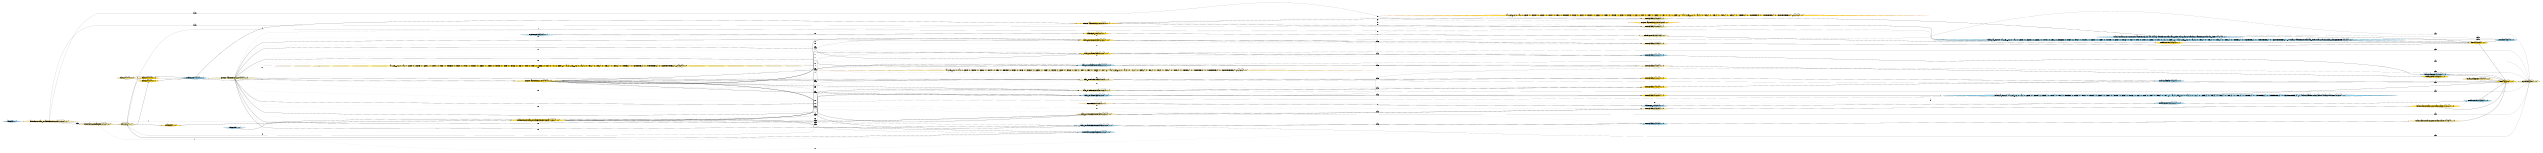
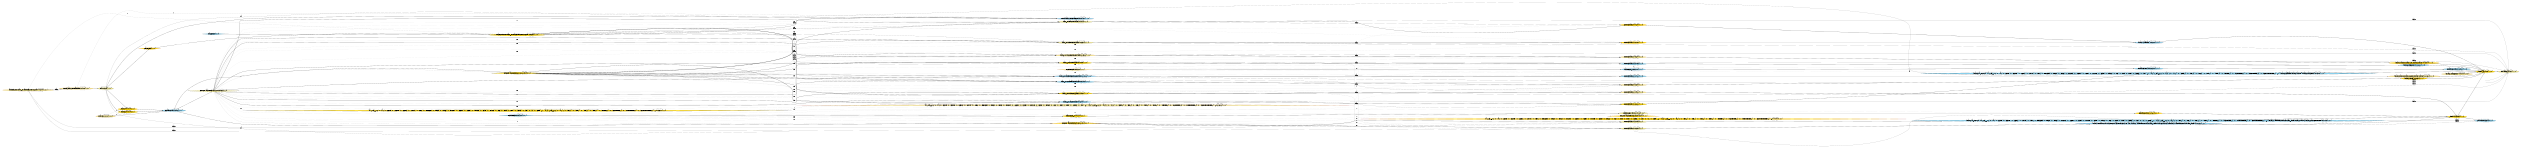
  digraph {
    fontname="DejaVu Serif"
    rankdir=LR
    node [color=black fillcolor=gold fontname="DejaVu Serif" shape=ellipse style=filled]
    edge [fontname="DejaVu Serif" style=bold]
    n1 [label="{exitRule()}@@@91@@@['1', '1', '0']"]
    n2 [fillcolor=khaki label="return _localctx@@@94@@@['1', '1', '0']"]
    n3 [label="{setState(562)constant()}@@@26@@@['1', '1', '0']"]
    n4 [color=brown fillcolor=khaki label="setState(575)@@@7@@@['1', '0', '0']"]
    n5 [fillcolor=skyblue label="_errHandler.sync(this)@@@8@@@['1', '1', '1']"]
    n6 [label="setState(693)@@@7@@@['0', '0', '1']"]
    n7 [color=brown label="setState(579)@@@7@@@['0', '1', '0']"]
    n8 [color=brown label="getInterpreter().adaptivePredict(_input,90,_ctx)@@@9@@@['0', '0', '1']" shape=diamond]
    n9 [label="getInterpreter().adaptivePredict(_input,77,_ctx)@@@9@@@['0', '1', '0']" shape=diamond]
    n10 [fillcolor=khaki label="getInterpreter().adaptivePredict(_input,76,_ctx)@@@9@@@['1', '0', '0']" shape=diamond]
    n11 [fillcolor=skyblue label="return _localctx@@@53@@@['0', '0', '1']"]
    n12 [color=brown label="primaryExpression['0', '1', '0']" shape=diamond]
    n13 [label="PrimaryExpressionContext _localctx = new PrimaryExpressionContext(_ctx,getState())@@@3@@@['1', '1', '0']"]
    n14 [color=brown fillcolor=khaki label="TableIdentifierContext _localctx = new TableIdentifierContext(_ctx,getState())@@@3@@@['0', '0', '1']"]
    n15 [label="_localctx = new CastContext(_localctx)@@@10@@@['1', '1', '0']"]
    n16 [fillcolor=khaki label="_localctx = new ExtractContext(_localctx)@@@17@@@['1', '1', '0']"]
    n17 [color=brown fillcolor=skyblue label="_localctx = new ParenthesizedExpressionContext(_localctx)@@@73@@@['1', '1', '0']"]
    n18 [fillcolor=khaki label="_localctx = new DereferenceContext(_localctx)@@@66@@@['1', '1', '0']"]
    n19 [label="_localctx = new FunctionContext(_localctx)@@@48@@@['1', '1', '0']"]
    n20 [fillcolor=skyblue label="_localctx = new ConstantDefaultContext(_localctx)@@@24@@@['1', '1', '0']"]
    n21 [color=brown fillcolor=khaki label="_localctx = new SubqueryExpressionContext(_localctx)@@@55@@@['1', '1', '0']"]
    n22 [fillcolor=skyblue label="_localctx = new StarContext(_localctx)@@@31@@@['1', '1', '0']"]
    n23 [color=brown fillcolor=skyblue label="enterRule(_localctx,60,RULE_primaryExpression)@@@4@@@['1', '1', '0']"]
    n24 [color=brown fillcolor=khaki label="enterOuterAlt(_localctx,5)@@@49@@@['1', '1', '0']"]
    n25 [label="{exitRule()}@@@50@@@['1', '1', '1']"]
    n26 [color=brown fillcolor=skyblue label="{setState(560)castExpression()}@@@12@@@['1', '1', '0']"]
    n27 [color=brown label="getInterpreter().adaptivePredict(_input,89,_ctx)@@@30@@@['0', '0', '1']" shape=diamond]
    n28 [fillcolor=khaki label="enterOuterAlt(_localctx,1)@@@10@@@['0', '0', '1']"]
    n29 [color=brown label="(((_la) & ~0x3f) == 0 && ((1L << _la) & ((1L << ANALYZE) | (1L << ANALYZED) | (1L << CATALOGS) | (1L << COLUMNS) | (1L << DEBUG) | (1L << EXECUTABLE) | (1L << EXPLAIN) | (1L << FORMAT) | (1L << FUNCTIONS) | (1L << GRAPHVIZ) | (1L << MAPPED) | (1L << OPTIMIZED) | (1L << PARSED) | (1L << PHYSICAL) | (1L << PLAN) | (1L << RLIKE) | (1L << QUERY) | (1L << SCHEMAS) | (1L << SHOW) | (1L << SYS) | (1L << TABLES))) != 0) || ((((_la - 64)) & ~0x3f) == 0 && ((1L << (_la - 64)) & ((1L << (TEXT - 64)) | (1L << (TYPE - 64)) | (1L << (TYPES - 64)) | (1L << (VERIFY - 64)) | (1L << (IDENTIFIER - 64)) | (1L << (DIGIT_IDENTIFIER - 64)) | (1L << (QUOTED_IDENTIFIER - 64)) | (1L << (BACKQUOTED_IDENTIFIER - 64)))) != 0)@@@14@@@['0', '0', '1']" shape=diamond]
    n30 [fillcolor=khaki label="enterOuterAlt(_localctx,2)@@@26@@@['0', '0', '1']"]
    n31 [fillcolor=skyblue label="{setState(684)_la = _input.LA(1)if ((((_la) & ~0x3f) == 0 && ((1L << _la) & ((1L << ANALYZE) | (1L << ANALYZED) | (1L << CATALOGS) | (1L << COLUMNS) | (1L << DEBUG) | (1L << EXECUTABLE) | (1L << EXPLAIN) | (1L << FORMAT) | (1L << FUNCTIONS) | (1L << GRAPHVIZ) | (1L << MAPPED) | (1L << OPTIMIZED) | (1L << PARSED) | (1L << PHYSICAL) | (1L << PLAN) | (1L << RLIKE) | (1L << QUERY) | (1L << SCHEMAS) | (1L << SHOW) | (1L << SYS) | (1L << TABLES))) != 0) || ((((_la - 64)) & ~0x3f) == 0 && ((1L << (_la - 64)) & ((1L << (TEXT - 64)) | (1L << (TYPE - 64)) | (1L << (TYPES - 64)) | (1L << (VERIFY - 64)) | (1L << (IDENTIFIER - 64)) | (1L << (DIGIT_IDENTIFIER - 64)) | (1L << (QUOTED_IDENTIFIER - 64)) | (1L << (BACKQUOTED_IDENTIFIER - 64)))) != 0)) {{setState(681)((TableIdentifierContext)_localctx).catalog = identifier()setState(682)match(T__3)}}setState(686)match(TABLE_IDENTIFIER)}@@@11@@@['0', '0', '1']"]
    n32 [color=brown fillcolor=skyblue label="{setState(690)_errHandler.sync(this)switch (getInterpreter().adaptivePredict(_input,89,_ctx)) {case 1:{setState(687)((TableIdentifierContext)_localctx).catalog = identifier()setState(688)match(T__3)}breaksetState(692)((TableIdentifierContext)_localctx).name = identifier()}@@@27@@@['0', '0', '1']"]
    n33 [fillcolor=skyblue label="_errHandler.recover(this,re)@@@89@@@['1', '1', '0']"]
    n34 [fillcolor=skyblue label="enterOuterAlt(_localctx,8)@@@74@@@['1', '1', '0']"]
    n35 [color=brown fillcolor=khaki label="{setState(575)match(T__0)setState(576)expression()setState(577)match(T__1)}@@@75@@@['1', '1', '0']"]
    n36 [color=brown fillcolor=khaki label="enterRule(_localctx,88,RULE_tableIdentifier)@@@4@@@['0', '0', '1']"]
    n37 [fillcolor=khaki label="int _la@@@5@@@['1', '1', '1']"]
    n38 [fillcolor=skyblue label="enterOuterAlt(_localctx,1)@@@11@@@['1', '1', '0']"]
    n39 [color=brown label="enterOuterAlt(_localctx,2)@@@18@@@['1', '1', '0']"]
    n40 [color=brown fillcolor=khaki label="(((_la) & ~0x3f) == 0 && ((1L << _la) & ((1L << ANALYZE) | (1L << ANALYZED) | (1L << CATALOGS) | (1L << COLUMNS) | (1L << DEBUG) | (1L << EXECUTABLE) | (1L << EXPLAIN) | (1L << FORMAT) | (1L << FUNCTIONS) | (1L << GRAPHVIZ) | (1L << MAPPED) | (1L << OPTIMIZED) | (1L << PARSED) | (1L << PHYSICAL) | (1L << PLAN) | (1L << RLIKE) | (1L << QUERY) | (1L << SCHEMAS) | (1L << SHOW))) != 0) || ((((_la - 64)) & ~0x3f) == 0 && ((1L << (_la - 64)) & ((1L << (SYS - 64)) | (1L << (TABLES - 64)) | (1L << (TEXT - 64)) | (1L << (TYPE - 64)) | (1L << (TYPES - 64)) | (1L << (VERIFY - 64)) | (1L << (IDENTIFIER - 64)) | (1L << (DIGIT_IDENTIFIER - 64)) | (1L << (QUOTED_IDENTIFIER - 64)) | (1L << (BACKQUOTED_IDENTIFIER - 64)))) != 0)@@@36@@@['0', '1', '0']" shape=diamond]
-   n41 [color=brown fillcolor=khaki label="enterOuterAlt(_localctx,3)@@@25@@@['1', '1', '0']" shape=diamond]
+   n41 [color=brown fillcolor=khaki label="enterOuterAlt(_localctx,3)@@@25@@@['1', '1', '0']"]
    n42 [color=brown label="enterOuterAlt(_localctx,7)@@@67@@@['1', '1', '0']"]
    n43 [label="enterOuterAlt(_localctx,4)@@@32@@@['1', '1', '0']"]
    n44 [color=brown fillcolor=khaki label="enterOuterAlt(_localctx,6)@@@56@@@['1', '1', '0']"]
    n45 [label="(((_la) & ~0x3f) == 0 && ((1L << _la) & ((1L << ANALYZE) | (1L << ANALYZED) | (1L << CATALOGS) | (1L << COLUMNS) | (1L << DEBUG) | (1L << EXECUTABLE) | (1L << EXPLAIN) | (1L << FORMAT) | (1L << FUNCTIONS) | (1L << GRAPHVIZ) | (1L << MAPPED) | (1L << OPTIMIZED) | (1L << PARSED) | (1L << PHYSICAL) | (1L << PLAN) | (1L << RLIKE) | (1L << QUERY) | (1L << SCHEMAS) | (1L << SHOW) | (1L << SYS) | (1L << TABLES))) != 0) || ((((_la - 64)) & ~0x3f) == 0 && ((1L << (_la - 64)) & ((1L << (TEXT - 64)) | (1L << (TYPE - 64)) | (1L << (TYPES - 64)) | (1L << (VERIFY - 64)) | (1L << (IDENTIFIER - 64)) | (1L << (DIGIT_IDENTIFIER - 64)) | (1L << (QUOTED_IDENTIFIER - 64)) | (1L << (BACKQUOTED_IDENTIFIER - 64)))) != 0)@@@36@@@['1', '0', '0']" shape=diamond]
    n46 [color=brown fillcolor=skyblue label="_localctx.exception = re@@@87@@@['1', '1', '0']"]
    n47 [fillcolor=skyblue label="_errHandler.reportError(this,re)@@@88@@@['1', '1', '0']"]
    n48 [color=brown fillcolor=skyblue label="{setState(574)qualifiedName()}@@@68@@@['1', '1', '0']"]
-   n49 [fillcolor=skyblue label="tableIdentifier['0', '0', '1']" shape=diamond]
    n50 [fillcolor=skyblue label="{setState(566)_la = _input.LA(1)if ((((_la) & ~0x3f) == 0 && ((1L << _la) & ((1L << ANALYZE) | (1L << ANALYZED) | (1L << CATALOGS) | (1L << COLUMNS) | (1L << DEBUG) | (1L << EXECUTABLE) | (1L << EXPLAIN) | (1L << FORMAT) | (1L << FUNCTIONS) | (1L << GRAPHVIZ) | (1L << MAPPED) | (1L << OPTIMIZED) | (1L << PARSED) | (1L << PHYSICAL) | (1L << PLAN) | (1L << RLIKE) | (1L << QUERY) | (1L << SCHEMAS) | (1L << SHOW))) != 0) || ((((_la - 64)) & ~0x3f) == 0 && ((1L << (_la - 64)) & ((1L << (SYS - 64)) | (1L << (TABLES - 64)) | (1L << (TEXT - 64)) | (1L << (TYPE - 64)) | (1L << (TYPES - 64)) | (1L << (VERIFY - 64)) | (1L << (IDENTIFIER - 64)) | (1L << (DIGIT_IDENTIFIER - 64)) | (1L << (QUOTED_IDENTIFIER - 64)) | (1L << (BACKQUOTED_IDENTIFIER - 64)))) != 0)) {{setState(563)qualifiedName()setState(564)match(DOT)}}setState(568)match(ASTERISK)}@@@33@@@['1', '1', '0']"]
    n51 [color=brown label="{setState(570)match(T__0)setState(571)query()setState(572)match(T__1)}@@@57@@@['1', '1', '0']"]
    n52 [color=brown fillcolor=khaki label="RecognitionException re@@@86@@@['1', '1', '0']" shape=diamond]
    n53 [fillcolor=khaki label="_errHandler.reportError(this,re)@@@47@@@['0', '0', '1']"]
    n54 [color=brown label="_errHandler.recover(this,re)@@@48@@@['0', '0', '1']"]
    n55 [color=brown fillcolor=khaki label="{setState(561)extractExpression()}@@@19@@@['1', '1', '0']"]
    n56 [fillcolor=skyblue label="RecognitionException re@@@45@@@['0', '0', '1']" shape=diamond]
    n57 [label="_localctx.exception = re@@@46@@@['0', '0', '1']"]
    n58 [fillcolor=skyblue label="primaryExpression['1', '0', '0']" shape=diamond]
    n1 -> n2
    n3 -> n1
    n4 -> n5
    n4 -> n6 [label=0 style=dashed]
    n4 -> n7 [label=0 style=dashed]
    n5 -> n8
    n5 -> n9
    n5 -> n10
    n6 -> n5
    n7 -> n5
    n8 -> n27 [label=true style=dotted]
    n8 -> n28
    n8 -> n28 [label=true style=dotted]
    n8 -> n29 [label=true style=dotted]
    n8 -> n30 [label=true style=dotted]
    n8 -> n30
    n9 -> n15
    n9 -> n15 [label=true style=dotted]
    n9 -> n16 [label=true style=dotted]
    n9 -> n16
    n9 -> n17
    n9 -> n17 [label=true style=dotted]
    n9 -> n18
    n9 -> n18 [label=true style=dotted]
    n9 -> n19
    n9 -> n19 [label=true style=dotted]
    n9 -> n20 [label=true style=dotted]
    n9 -> n20
    n9 -> n21
    n9 -> n21 [label=true style=dotted]
    n9 -> n22
    n9 -> n22 [label=true style=dotted]
    n9 -> n24 [label=true style=dotted]
    n9 -> n34 [label=true style=dotted]
    n9 -> n38 [label=true style=dotted]
    n9 -> n39 [label=true style=dotted]
    n9 -> n40 [label=true style=dotted]
    n9 -> n41 [label=true style=dotted]
    n9 -> n42 [label=true style=dotted]
    n9 -> n43 [label=true style=dotted]
    n9 -> n44 [label=true style=dotted]
    n10 -> n8 [label=0 style=dashed]
    n10 -> n9 [label=0 style=dashed]
    n10 -> n15 [label=true style=dotted]
    n10 -> n15
    n10 -> n16
    n10 -> n16 [label=true style=dotted]
    n10 -> n17
    n10 -> n17 [label=true style=dotted]
    n10 -> n18
    n10 -> n18 [label=true style=dotted]
    n10 -> n19 [label=true style=dotted]
    n10 -> n19
    n10 -> n20 [label=true style=dotted]
    n10 -> n20
    n10 -> n21 [label=true style=dotted]
    n10 -> n21
    n10 -> n22 [label=true style=dotted]
    n10 -> n22
    n10 -> n24 [label=true style=dotted]
    n10 -> n34 [label=true style=dotted]
    n10 -> n38 [label=true style=dotted]
    n10 -> n39 [label=true style=dotted]
    n10 -> n41 [label=true style=dotted]
    n10 -> n42 [label=true style=dotted]
    n10 -> n43 [label=true style=dotted]
    n10 -> n44 [label=true style=dotted]
    n10 -> n45 [label=true style=dotted]
    n12 -> n13
    n13 -> n14 [label=0 style=dashed]
    n13 -> n15 [label=_localctx style=solid]
    n13 -> n16 [label=_localctx style=solid]
    n13 -> n17 [label=_localctx style=solid]
    n13 -> n18 [label=_localctx style=solid]
    n13 -> n19 [label=_localctx style=solid]
    n13 -> n20 [label=_localctx style=solid]
    n13 -> n21 [label=_localctx style=solid]
    n13 -> n22 [label=_localctx style=solid]
    n13 -> n23 [label=_localctx style=solid]
    n13 -> n23
    n14 -> n28 [label=_localctx style=solid]
    n14 -> n30 [label=_localctx style=solid]
    n14 -> n36 [label=_localctx style=solid]
    n14 -> n36
    n15 -> n2 [label=_localctx style=solid]
    n15 -> n28 [label=0 style=dashed]
    n15 -> n38
    n15 -> n38 [label=_localctx style=solid]
    n16 -> n2 [label=_localctx style=solid]
    n16 -> n39
    n16 -> n39 [label=_localctx style=solid]
    n17 -> n2 [label=_localctx style=solid]
    n17 -> n34
    n17 -> n34 [label=_localctx style=solid]
    n18 -> n2 [label=_localctx style=solid]
    n18 -> n42 [label=_localctx style=solid]
    n18 -> n42
    n19 -> n2 [label=_localctx style=solid]
    n19 -> n24
    n19 -> n24 [label=_localctx style=solid]
    n19 -> n30 [label=0 style=dashed]
    n20 -> n2 [label=_localctx style=solid]
    n20 -> n41 [label=_localctx style=solid]
    n20 -> n41
    n21 -> n2 [label=_localctx style=solid]
    n21 -> n44 [label=_localctx style=solid]
    n21 -> n44
    n22 -> n2 [label=_localctx style=solid]
    n22 -> n43
    n22 -> n43 [label=_localctx style=solid]
    n23 -> n36 [label=0 style=dashed]
    n23 -> n37
    n24 -> n25
    n25 -> n1
    n25 -> n11
    n26 -> n1
    n28 -> n31
    n30 -> n32
    n31 -> n11 [label=_localctx style=solid]
    n31 -> n25
    n32 -> n11 [label=_localctx style=solid]
    n32 -> n25
    n33 -> n1
    n34 -> n35
    n35 -> n1
    n36 -> n37
    n37 -> n6
    n37 -> n7
    n37 -> n12
    n37 -> n31 [label=_la style=solid]
    n37 -> n50 [label=_la style=solid]
    n38 -> n26
    n39 -> n48
    n41 -> n3
    n42 -> n48
    n43 -> n50
    n44 -> n51
    n45 -> n40 [label=0 style=dashed]
    n46 -> n47
    n47 -> n33
    n48 -> n1
-   n49 -> n14
    n50 -> n1
    n51 -> n1
    n52 -> n33 [label=_la style=dotted]
    n52 -> n46 [label=true style=dotted]
    n52 -> n46
    n52 -> n47 [label=true style=dotted]
    n53 -> n54
    n54 -> n25
    n55 -> n1
    n56 -> n53 [label=true style=dotted]
    n56 -> n54 [label=true style=dotted]
    n56 -> n57
    n56 -> n57 [label=true style=dotted]
    n57 -> n53
    n58 -> n13
  }
